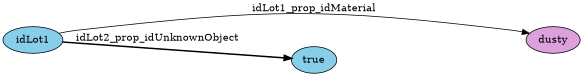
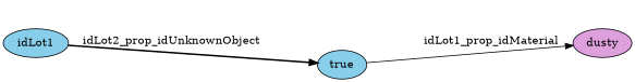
  strict digraph {
    rankdir=LR
    node [fillcolor=skyblue style=filled]
    edge [edge_type=property]
    idLot1 [node_type=entity_node root=root]
    dusty [fillcolor=plum]
    true
-   idLot1 -> dusty [label=idLot1_prop_idMaterial style=solid]
+   true -> dusty [label=idLot1_prop_idMaterial style=solid]
    idLot1 -> true [label=idLot2_prop_idUnknownObject style=bold]
  }
